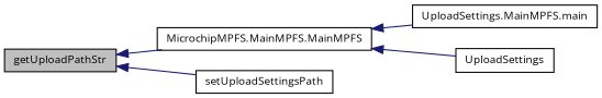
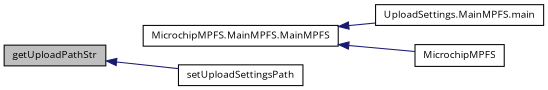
  digraph {
    fontname="Open Sans"
    rankdir=LR
    node [color=black fillcolor=white fontname="Open Sans" fontsize=10 shape=record style=filled]
    edge [color=midnightblue dir=back fontname="Open Sans" fontsize=10 labelfontname=Helvetica labelfontsize=10 style=solid]
    n1 [fillcolor=grey75 fontcolor=black height=0.2 label=getUploadPathStr width=0.4]
    n2 [height=0.2 label="MicrochipMPFS.MainMPFS.MainMPFS" width=0.4]
    n3 [height=0.2 label=setUploadSettingsPath width=0.4]
    n4 [height=0.2 label="UploadSettings.MainMPFS.main" width=0.4]
-   n5 [height=0.2 label=UploadSettings width=0.4]
-   n1 -> n2
+   n5 [height=0.2 label=MicrochipMPFS width=0.4]
    n1 -> n3
    n2 -> n4
    n2 -> n5
  }
